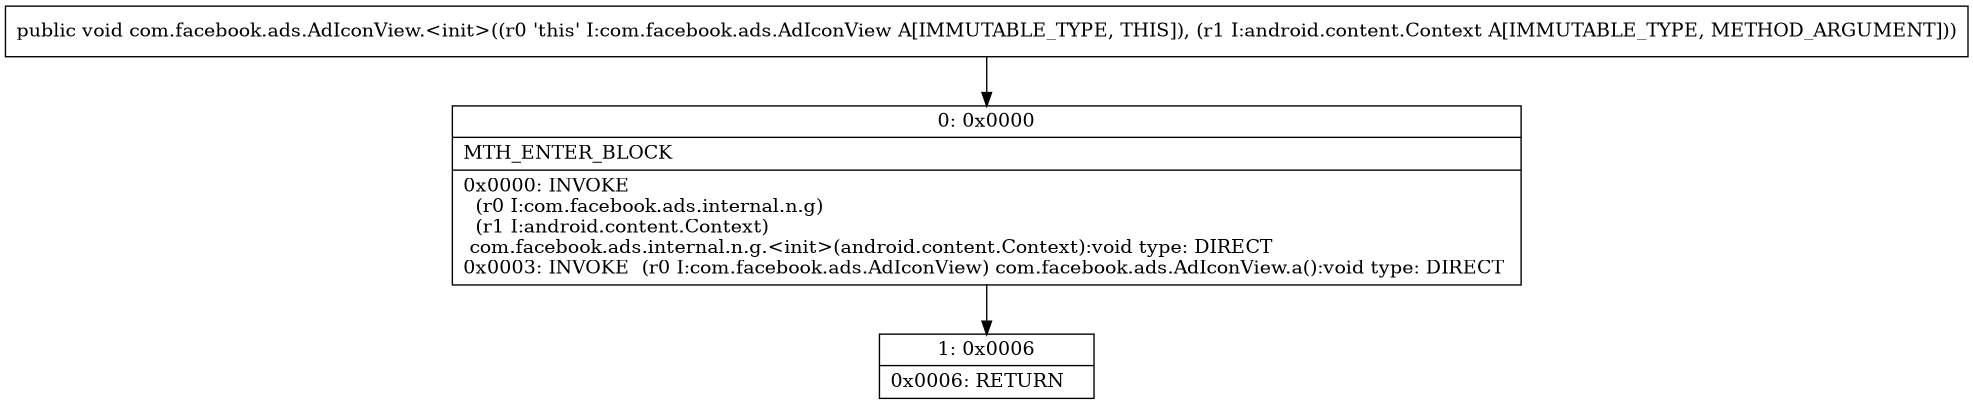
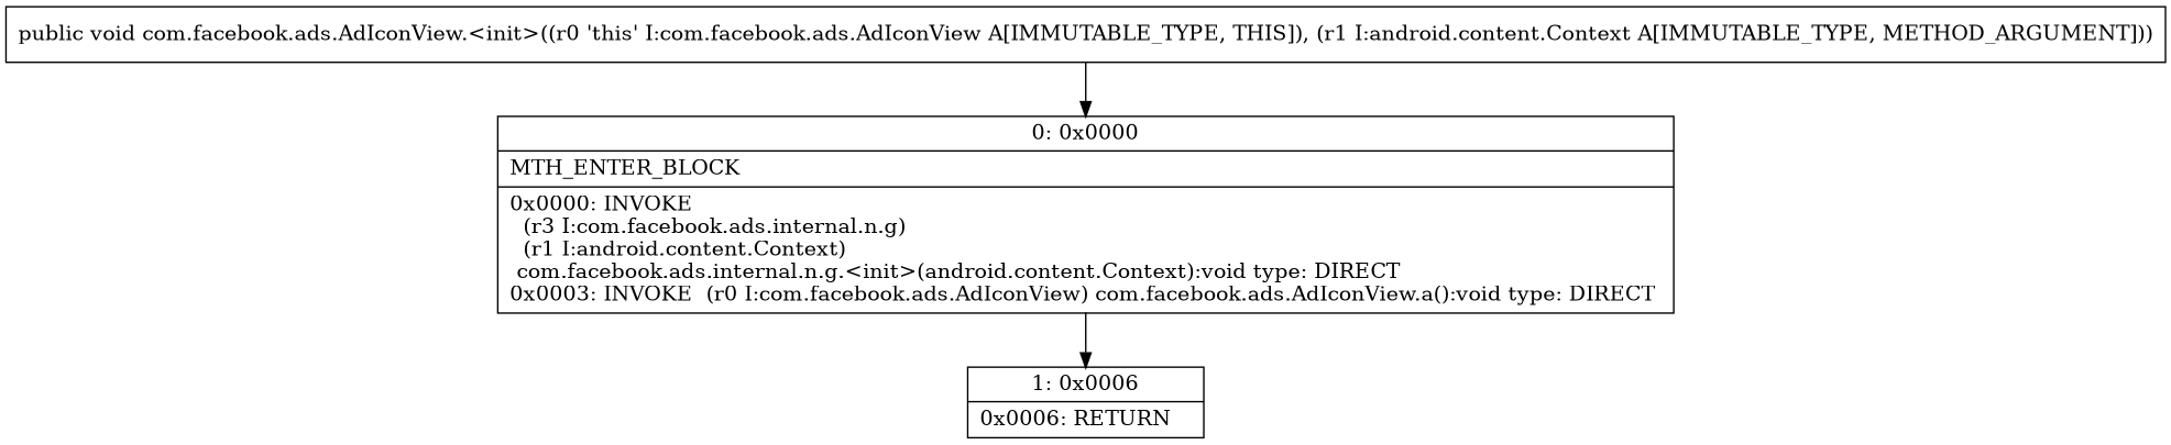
  digraph {
    node [shape=record]
-   n1 [label="{0\:\ 0x0000|MTH_ENTER_BLOCK\l|0x0000: INVOKE  \l  (r0 I:com.facebook.ads.internal.n.g)\l  (r1 I:android.content.Context)\l com.facebook.ads.internal.n.g.\<init\>(android.content.Context):void type: DIRECT \l0x0003: INVOKE  (r0 I:com.facebook.ads.AdIconView) com.facebook.ads.AdIconView.a():void type: DIRECT \l}"]
+   n1 [label="{0\:\ 0x0000|MTH_ENTER_BLOCK\l|0x0000: INVOKE  \l  (r3 I:com.facebook.ads.internal.n.g)\l  (r1 I:android.content.Context)\l com.facebook.ads.internal.n.g.\<init\>(android.content.Context):void type: DIRECT \l0x0003: INVOKE  (r0 I:com.facebook.ads.AdIconView) com.facebook.ads.AdIconView.a():void type: DIRECT \l}"]
    n2 [label="{1\:\ 0x0006|0x0006: RETURN   \l}"]
    n3 [label="{public void com.facebook.ads.AdIconView.\<init\>((r0 'this' I:com.facebook.ads.AdIconView A[IMMUTABLE_TYPE, THIS]), (r1 I:android.content.Context A[IMMUTABLE_TYPE, METHOD_ARGUMENT])) }"]
    n1 -> n2
    n3 -> n1
  }
